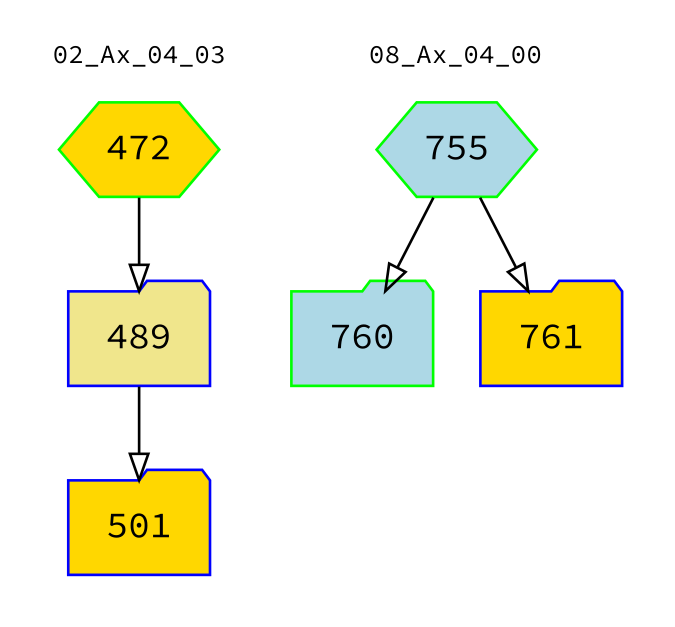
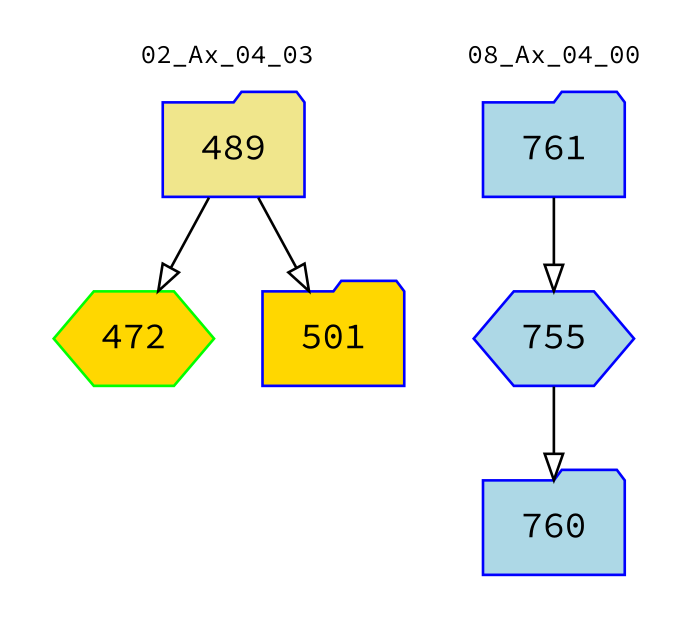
  digraph {
    fontname="Source Code Pro"
    node [color=blue fillcolor=lightblue fontname="Source Code Pro" shape=folder style=filled]
    edge [arrowhead=onormal color=black fontname="Source Code Pro"]
    n1 [fillcolor=khaki label=489]
    n2 [color=green fillcolor=gold label=472 shape=hexagon]
    n3 [fillcolor=gold label=501]
-   n4 [color=green label=755 shape=hexagon]
-   n5 [color=green label=760]
-   n6 [fillcolor=gold label=761]
+   n4 [label=755 shape=hexagon]
+   n5 [label=760]
+   n6 [label=761]
    subgraph cluster_1 {
      color=white
      fontsize=10
      label="02_Ax_04_03"
      n1
      n2
      n3
    }
    subgraph cluster_2 {
      color=white
      fontsize=10
      label="08_Ax_04_00"
      n4
      n5
      n6
    }
-   n2 -> n1
+   n1 -> n2
    n1 -> n3
    n4 -> n5
-   n4 -> n6
+   n6 -> n4
  }
